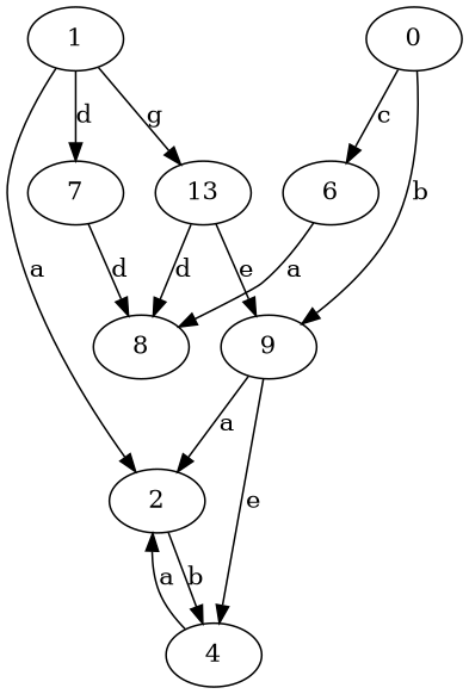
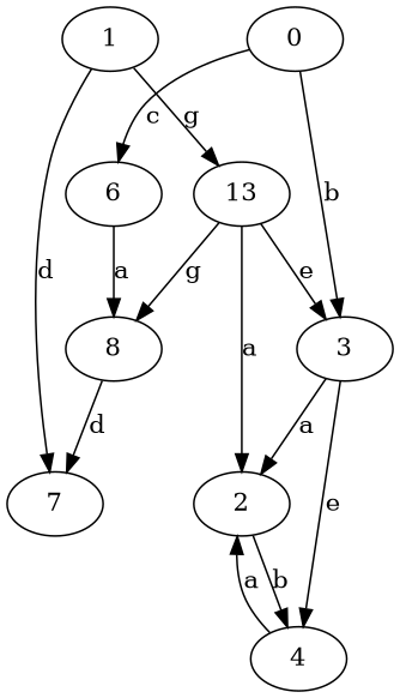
  strict digraph {
    1
    2
    7
    13
    4
    8
-   9
+   9 [label=3]
    6
    0
-   1 -> 2 [label=a]
+   13 -> 2 [label=a]
    1 -> 7 [label=d]
    1 -> 13 [label=g]
    2 -> 4 [label=b]
-   7 -> 8 [label=d]
-   13 -> 8 [label=d]
+   8 -> 7 [label=d]
+   13 -> 8 [label=g]
    13 -> 9 [label=e]
    4 -> 2 [label=a]
    9 -> 2 [label=a]
    9 -> 4 [label=e]
    6 -> 8 [label=a]
    0 -> 9 [label=b]
    0 -> 6 [label=c]
  }
